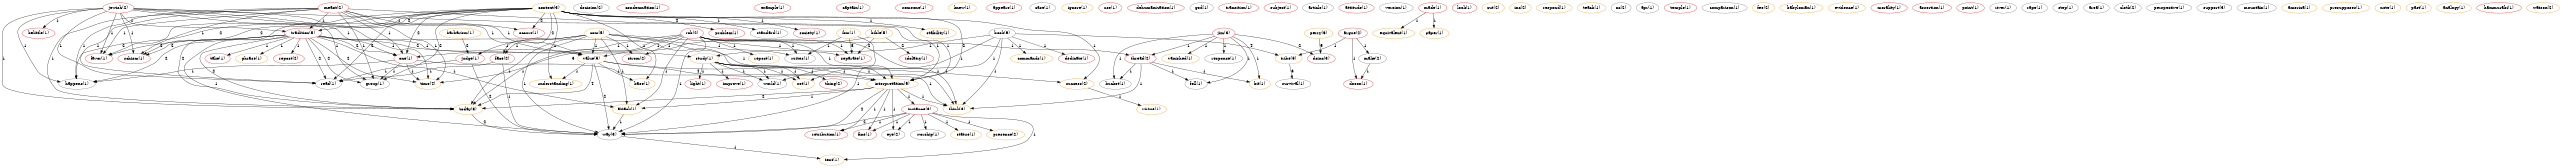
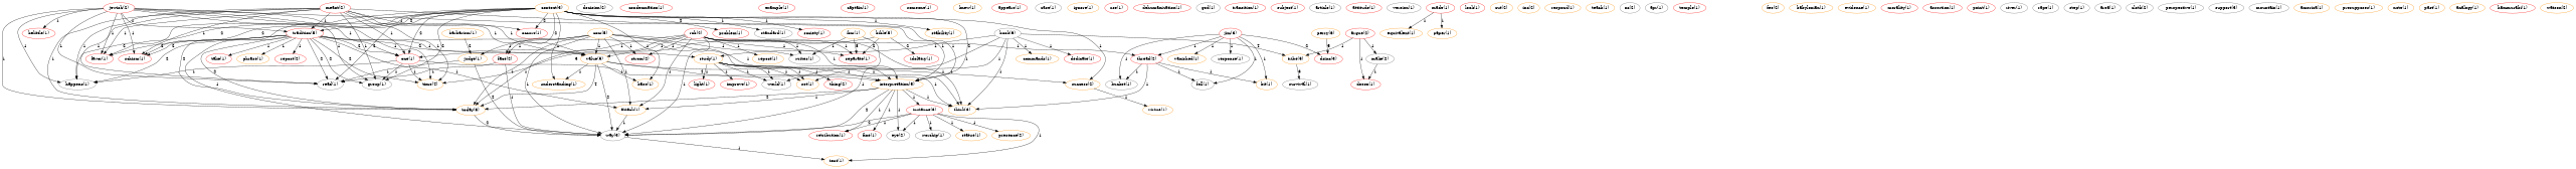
  digraph {
    node [color=red]
    n1 [color=darkorange label="com(5)"]
    n2 [label="face(2)"]
-   n3 [label="judge(1)"]
+   n3 [color=darkorange label="judge(1)"]
    n4 [color=darkorange label="value(5)"]
    n5 [color=darkorange label="interpretation(5)"]
    n6 [label="strom(2)"]
    n7 [color=darkorange label="today(3)"]
    n8 [color=darkorange label="attack(1)"]
    n9 [color=gray40 label="way(3)"]
    n10 [color=gray40 label="writes(1)"]
    n11 [label="separate(1)"]
    n12 [color=gray40 label="read(1)"]
    n13 [color=darkorange label="success(2)"]
    n14 [color=darkorange label="base(1)"]
    n15 [color=darkorange label="understanding(1)"]
    n16 [color=darkorange label="think(3)"]
    n17 [label="instance(3)"]
    n18 [label="fine(1)"]
    n19 [label="retribution(1)"]
    n20 [color=gray40 label="eye(2)"]
    n21 [color=darkorange label="tent(1)"]
    n22 [color=darkorange label="virtue(1)"]
    n23 [color=gray40 label="worship(1)"]
    n24 [color=darkorange label="statue(1)"]
    n25 [color=darkorange label="presence(2)"]
    n26 [color=darkorange label="barbarism(1)"]
    n27 [color=darkorange label="context(3)"]
    n28 [label="problem(1)"]
    n29 [color=gray40 label="standard(1)"]
    n30 [label="occurs(1)"]
    n31 [label="tradition(5)"]
    n32 [label="society(1)"]
    n33 [color=darkorange label="stability(1)"]
    n34 [label="favor(1)"]
    n35 [label="schism(1)"]
    n36 [label="one(1)"]
    n37 [color=gray40 label="group(1)"]
    n38 [color=gray40 label="happens(1)"]
    n39 [color=darkorange label="study(1)"]
    n40 [color=darkorange label="time(4)"]
    n41 [label="take(1)"]
    n42 [color=darkorange label="phrase(1)"]
    n43 [label="repost(2)"]
    n44 [label="thing(2)"]
    n45 [label="light(1)"]
    n46 [label="improve(1)"]
    n47 [color=gray40 label="world(1)"]
    n48 [color=darkorange label="set(1)"]
    n49 [color=gray40 label="decision(2)"]
    n50 [label="condemnation(1)"]
    n51 [label="example(1)"]
    n52 [label="captain(1)"]
    n53 [label="someone(1)"]
    n54 [color=darkorange label="knew(1)"]
    n55 [label="appears(1)"]
    n56 [color=gray40 label="case(1)"]
    n57 [label="jim(3)"]
    n58 [color=darkorange label="vanished(1)"]
    n59 [color=gray40 label="response(1)"]
    n60 [label="thread(2)"]
    n61 [color=darkorange label="bit(1)"]
    n62 [color=gray40 label="fell(1)"]
    n63 [color=gray40 label="bucket(1)"]
    n64 [label="dsinc(3)"]
    n65 [color=darkorange label="ignore(1)"]
    n66 [label="use(1)"]
    n67 [label="meant(2)"]
    n68 [label="jewish(2)"]
    n69 [label="belittle(1)"]
    n70 [label="dehumanization(1)"]
    n71 [color=gray40 label="god(1)"]
    n72 [label="transition(1)"]
    n73 [label="subject(1)"]
    n74 [color=gray40 label="article(1)"]
    n75 [label="attitude(1)"]
    n76 [color=gray40 label="version(1)"]
    n77 [label="made(1)"]
    n78 [color=darkorange label="equivalent(1)"]
    n79 [color=darkorange label="paper(1)"]
    n80 [label="look(1)"]
    n81 [color=darkorange label="cut(2)"]
    n82 [label="rob(2)"]
    n83 [color=darkorange label="repost(1)"]
    n84 [color=darkorange label="inc(2)"]
    n85 [color=darkorange label="respond(1)"]
    n86 [color=darkorange label="teach(1)"]
    n87 [color=gray40 label="nc(2)"]
    n88 [color=gray40 label="apr(1)"]
    n89 [label="temple(1)"]
-   n90 [color=gray40 label="comparison(1)"]
    n91 [color=darkorange label="fee(2)"]
    n92 [color=darkorange label="babylonian(1)"]
    n93 [color=darkorange label="evidence(1)"]
    n94 [label="morality(1)"]
    n95 [label="assertion(1)"]
    n96 [label="point(1)"]
    n97 [color=gray40 label="river(1)"]
    n98 [color=gray40 label="book(9)"]
    n99 [color=darkorange label="tribe(5)"]
    n100 [color=darkorange label="commands(1)"]
    n101 [label="dedicate(1)"]
    n102 [color=gray40 label="survival(1)"]
    n103 [color=gray40 label="rape(1)"]
    n104 [label="argue(2)"]
    n105 [color=gray40 label="make(2)"]
    n106 [label="doesn(1)"]
    n107 [color=gray40 label="step(1)"]
    n108 [color=gray40 label="area(1)"]
    n109 [color=gray40 label="cloth(2)"]
    n110 [color=gray40 label="perspective(1)"]
    n111 [color=gray40 label="support(3)"]
    n112 [color=gray40 label="mountain(1)"]
    n113 [color=darkorange label="ibm(1)"]
    n114 [color=darkorange label="america(1)"]
    n115 [color=darkorange label="presupposes(1)"]
    n116 [color=darkorange label="note(1)"]
    n117 [color=darkorange label="past(1)"]
    n118 [color=darkorange label="analogy(1)"]
    n119 [color=darkorange label="bible(5)"]
    n120 [label="idolatry(1)"]
    n121 [color=darkorange label="perry(6)"]
    n122 [label="hammurabi(1)"]
    n123 [color=darkorange label="watson(2)"]
    n1 -> n2 [label=1]
    n1 -> n3 [label=1]
    n1 -> n4 [label=1]
    n1 -> n5 [label=1]
    n1 -> n6 [label=1]
    n1 -> n7 [label=1]
    n1 -> n8 [label=1]
    n1 -> n9 [label=1]
    n1 -> n10 [label=1]
    n1 -> n11 [label=1]
    n2 -> n9 [label=1]
    n2 -> n12 [label=1]
    n3 -> n9 [label=2]
    n3 -> n12 [label=1]
    n4 -> n5 [label=4]
    n4 -> n7 [label=4]
    n4 -> n9 [label=2]
    n4 -> n13 [label=1]
    n4 -> n14 [label=1]
    n4 -> n15 [label=1]
    n5 -> n7 [label=2]
    n5 -> n8 [label=1]
    n5 -> n9 [label=2]
    n5 -> n16 [label=1]
    n5 -> n17 [label=1]
    n5 -> n18 [label=1]
    n5 -> n19 [label=1]
    n5 -> n20 [label=1]
    n7 -> n9 [label=2]
    n8 -> n9 [label=1]
    n9 -> n21 [label=1]
    n13 -> n22 [label=1]
    n17 -> n9 [label=2]
-   n17 -> n18 [label=1]
    n17 -> n19 [label=1]
    n17 -> n20 [label=1]
    n17 -> n21 [label=1]
    n17 -> n23 [label=1]
    n17 -> n24 [label=1]
    n17 -> n25 [label=1]
    n26 -> n3 [label=2]
    n27 -> n2 [label=2]
    n27 -> n5 [label=2]
    n27 -> n7 [label=2]
    n27 -> n12 [label=2]
    n27 -> n13 [label=1]
    n27 -> n14 [label=1]
    n27 -> n15 [label=1]
    n27 -> n28 [label=2]
    n27 -> n29 [label=1]
    n27 -> n30 [label=2]
    n27 -> n31 [label=2]
    n27 -> n32 [label=1]
    n27 -> n33 [label=1]
    n27 -> n34 [label=2]
    n27 -> n35 [label=2]
    n27 -> n36 [label=2]
    n27 -> n37 [label=2]
    n27 -> n38 [label=2]
    n31 -> n4 [label=2]
    n31 -> n7 [label=2]
    n31 -> n8 [label=1]
    n31 -> n9 [label=1]
    n31 -> n12 [label=2]
    n31 -> n16 [label=1]
    n31 -> n34 [label=2]
    n31 -> n35 [label=2]
    n31 -> n36 [label=2]
    n31 -> n37 [label=2]
    n31 -> n38 [label=2]
    n31 -> n39 [label=1]
    n31 -> n40 [label=2]
    n31 -> n41 [label=1]
    n31 -> n42 [label=1]
    n31 -> n43 [label=1]
    n36 -> n16 [label=1]
    n36 -> n37 [label=1]
    n36 -> n38 [label=1]
    n36 -> n40 [label=1]
    n39 -> n5 [label=1]
    n39 -> n44 [label=1]
    n39 -> n45 [label=1]
    n39 -> n46 [label=1]
    n39 -> n47 [label=1]
    n39 -> n47 [label=1]
    n39 -> n48 [label=1]
    n39 -> n48 [label=1]
    n57 -> n58 [label=1]
    n57 -> n59 [label=1]
    n57 -> n60 [label=1]
    n57 -> n61 [label=1]
    n57 -> n62 [label=1]
    n57 -> n63 [label=1]
    n57 -> n64 [label=2]
    n60 -> n16 [label=1]
    n60 -> n61 [label=1]
    n60 -> n62 [label=1]
    n60 -> n63 [label=1]
    n67 -> n4 [label=1]
    n67 -> n5 [label=1]
    n67 -> n7 [label=1]
    n67 -> n12 [label=1]
    n67 -> n30 [label=1]
    n67 -> n31 [label=1]
    n67 -> n34 [label=1]
    n67 -> n35 [label=1]
    n67 -> n36 [label=1]
    n67 -> n37 [label=1]
    n67 -> n38 [label=1]
    n67 -> n40 [label=1]
    n68 -> n4 [label=1]
    n68 -> n5 [label=1]
    n68 -> n7 [label=1]
    n68 -> n12 [label=1]
    n68 -> n31 [label=1]
    n68 -> n34 [label=1]
    n68 -> n35 [label=1]
    n68 -> n36 [label=1]
    n68 -> n37 [label=1]
    n68 -> n38 [label=1]
    n68 -> n40 [label=1]
    n68 -> n69 [label=1]
    n77 -> n78 [label=1]
    n77 -> n79 [label=1]
    n82 -> n4 [label=1]
    n82 -> n5 [label=1]
    n82 -> n6 [label=1]
    n82 -> n7 [label=1]
    n82 -> n8 [label=1]
    n82 -> n9 [label=1]
    n82 -> n10 [label=1]
    n82 -> n11 [label=1]
    n82 -> n16 [label=1]
    n82 -> n36 [label=1]
    n82 -> n60 [label=1]
    n82 -> n83 [label=1]
    n98 -> n16 [label=1]
    n98 -> n39 [label=1]
    n98 -> n47 [label=1]
    n98 -> n48 [label=1]
    n98 -> n99 [label=4]
    n98 -> n100 [label=1]
    n98 -> n101 [label=1]
    n99 -> n102 [label=3]
    n104 -> n99 [label=1]
    n104 -> n105 [label=1]
    n104 -> n106 [label=1]
    n105 -> n106 [label=1]
    n113 -> n9 [label=1]
    n113 -> n10 [label=1]
    n113 -> n11 [label=8]
    n119 -> n11 [label=2]
    n119 -> n40 [label=3]
    n119 -> n120 [label=2]
    n121 -> n64 [label=5]
  }
